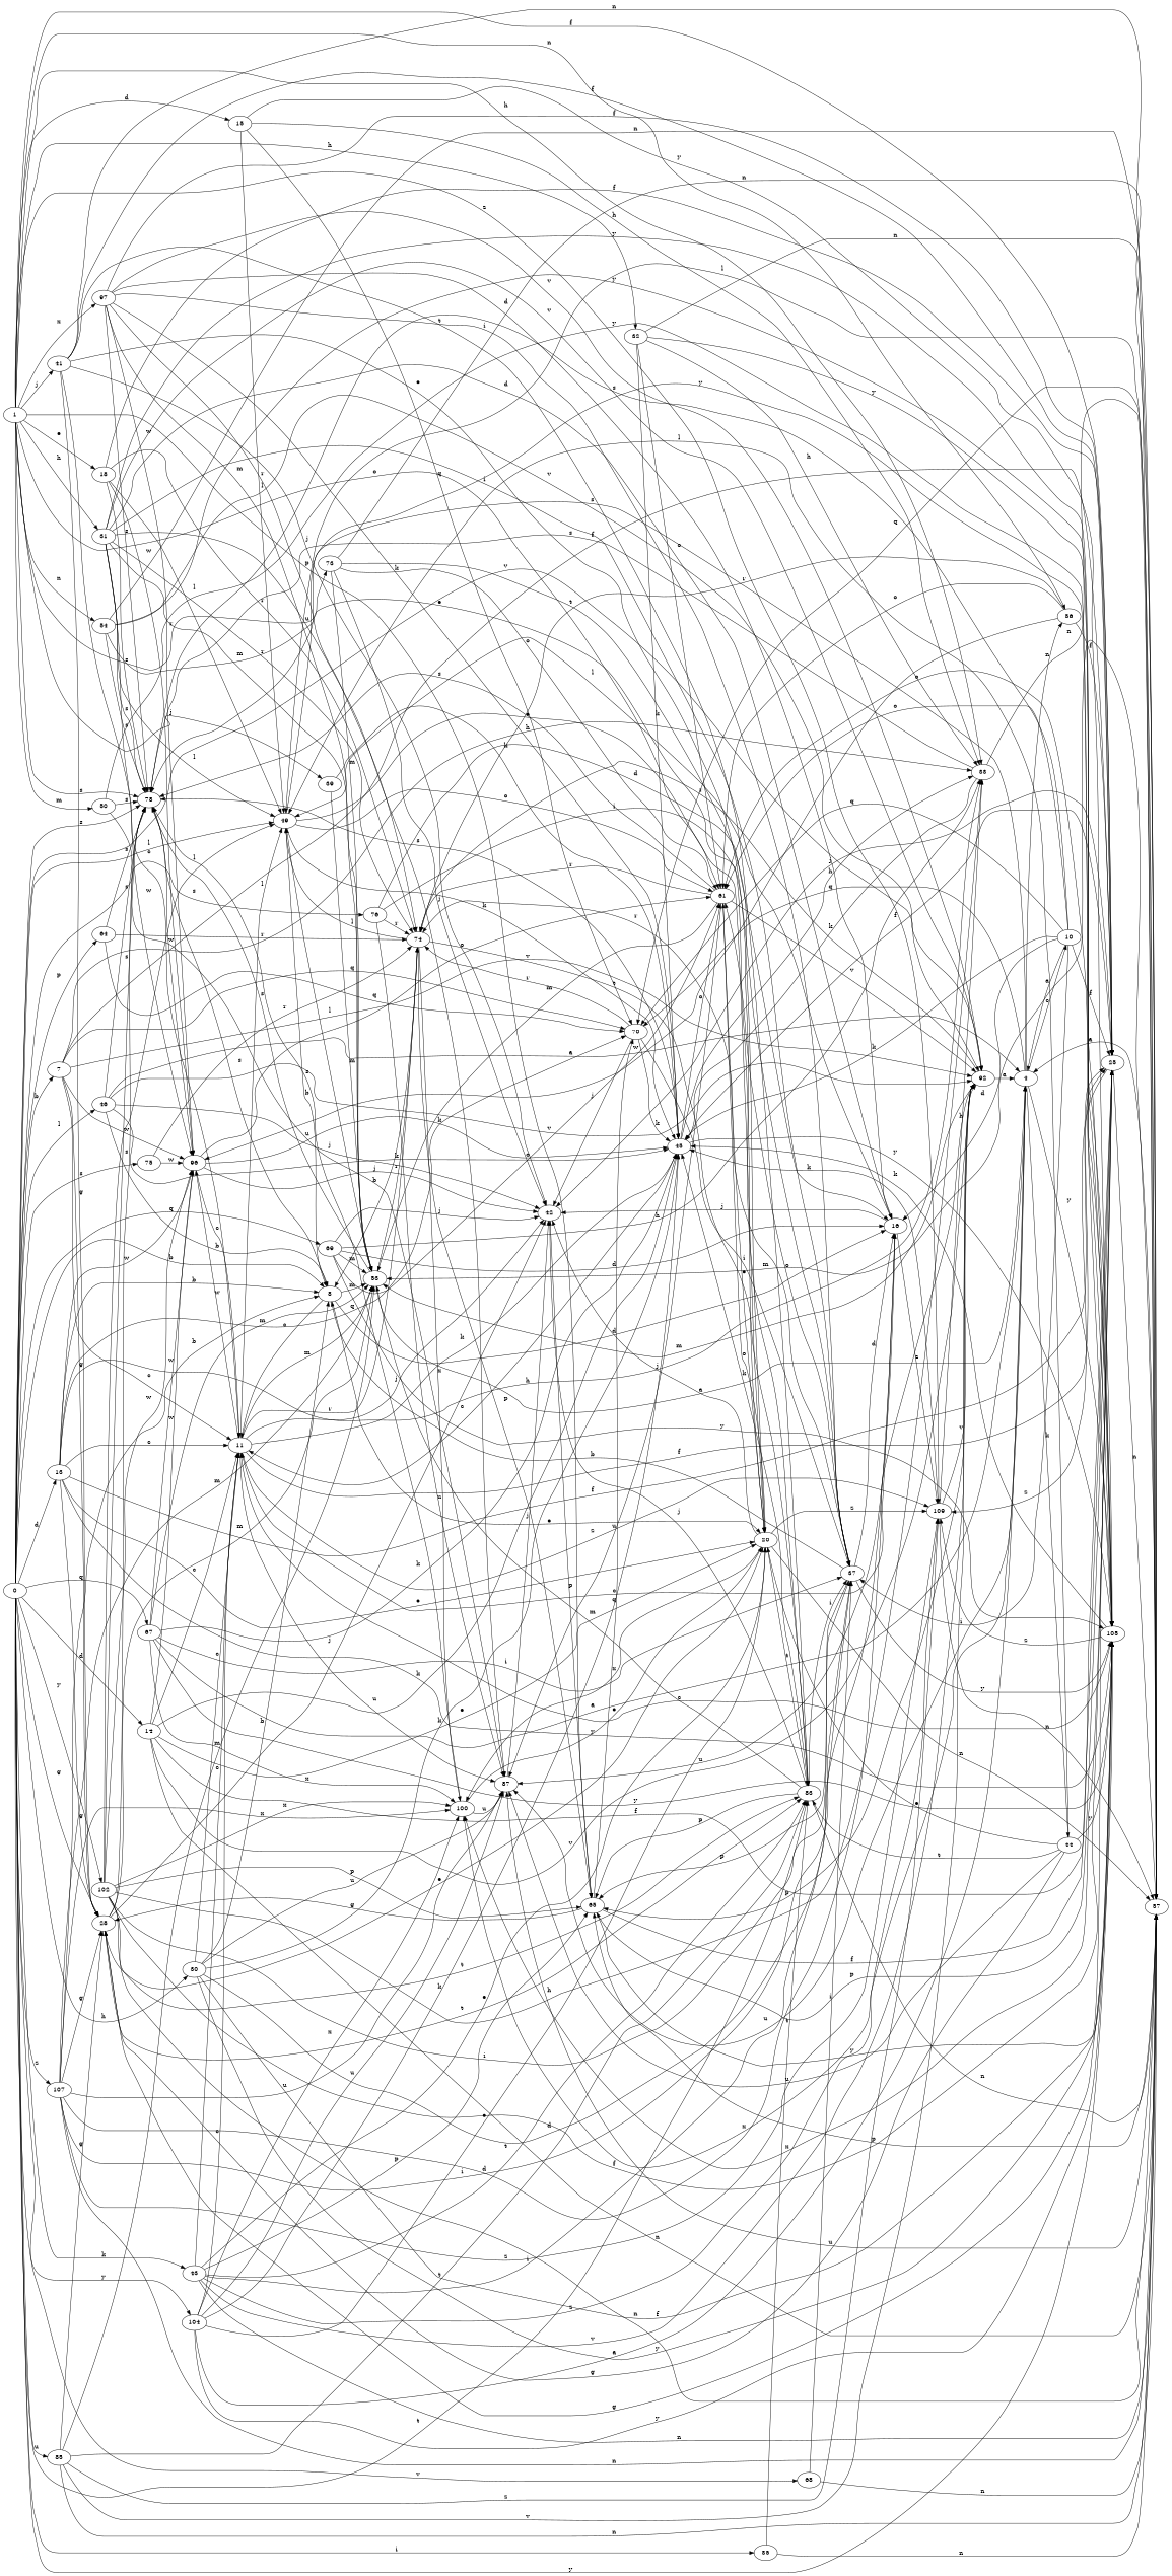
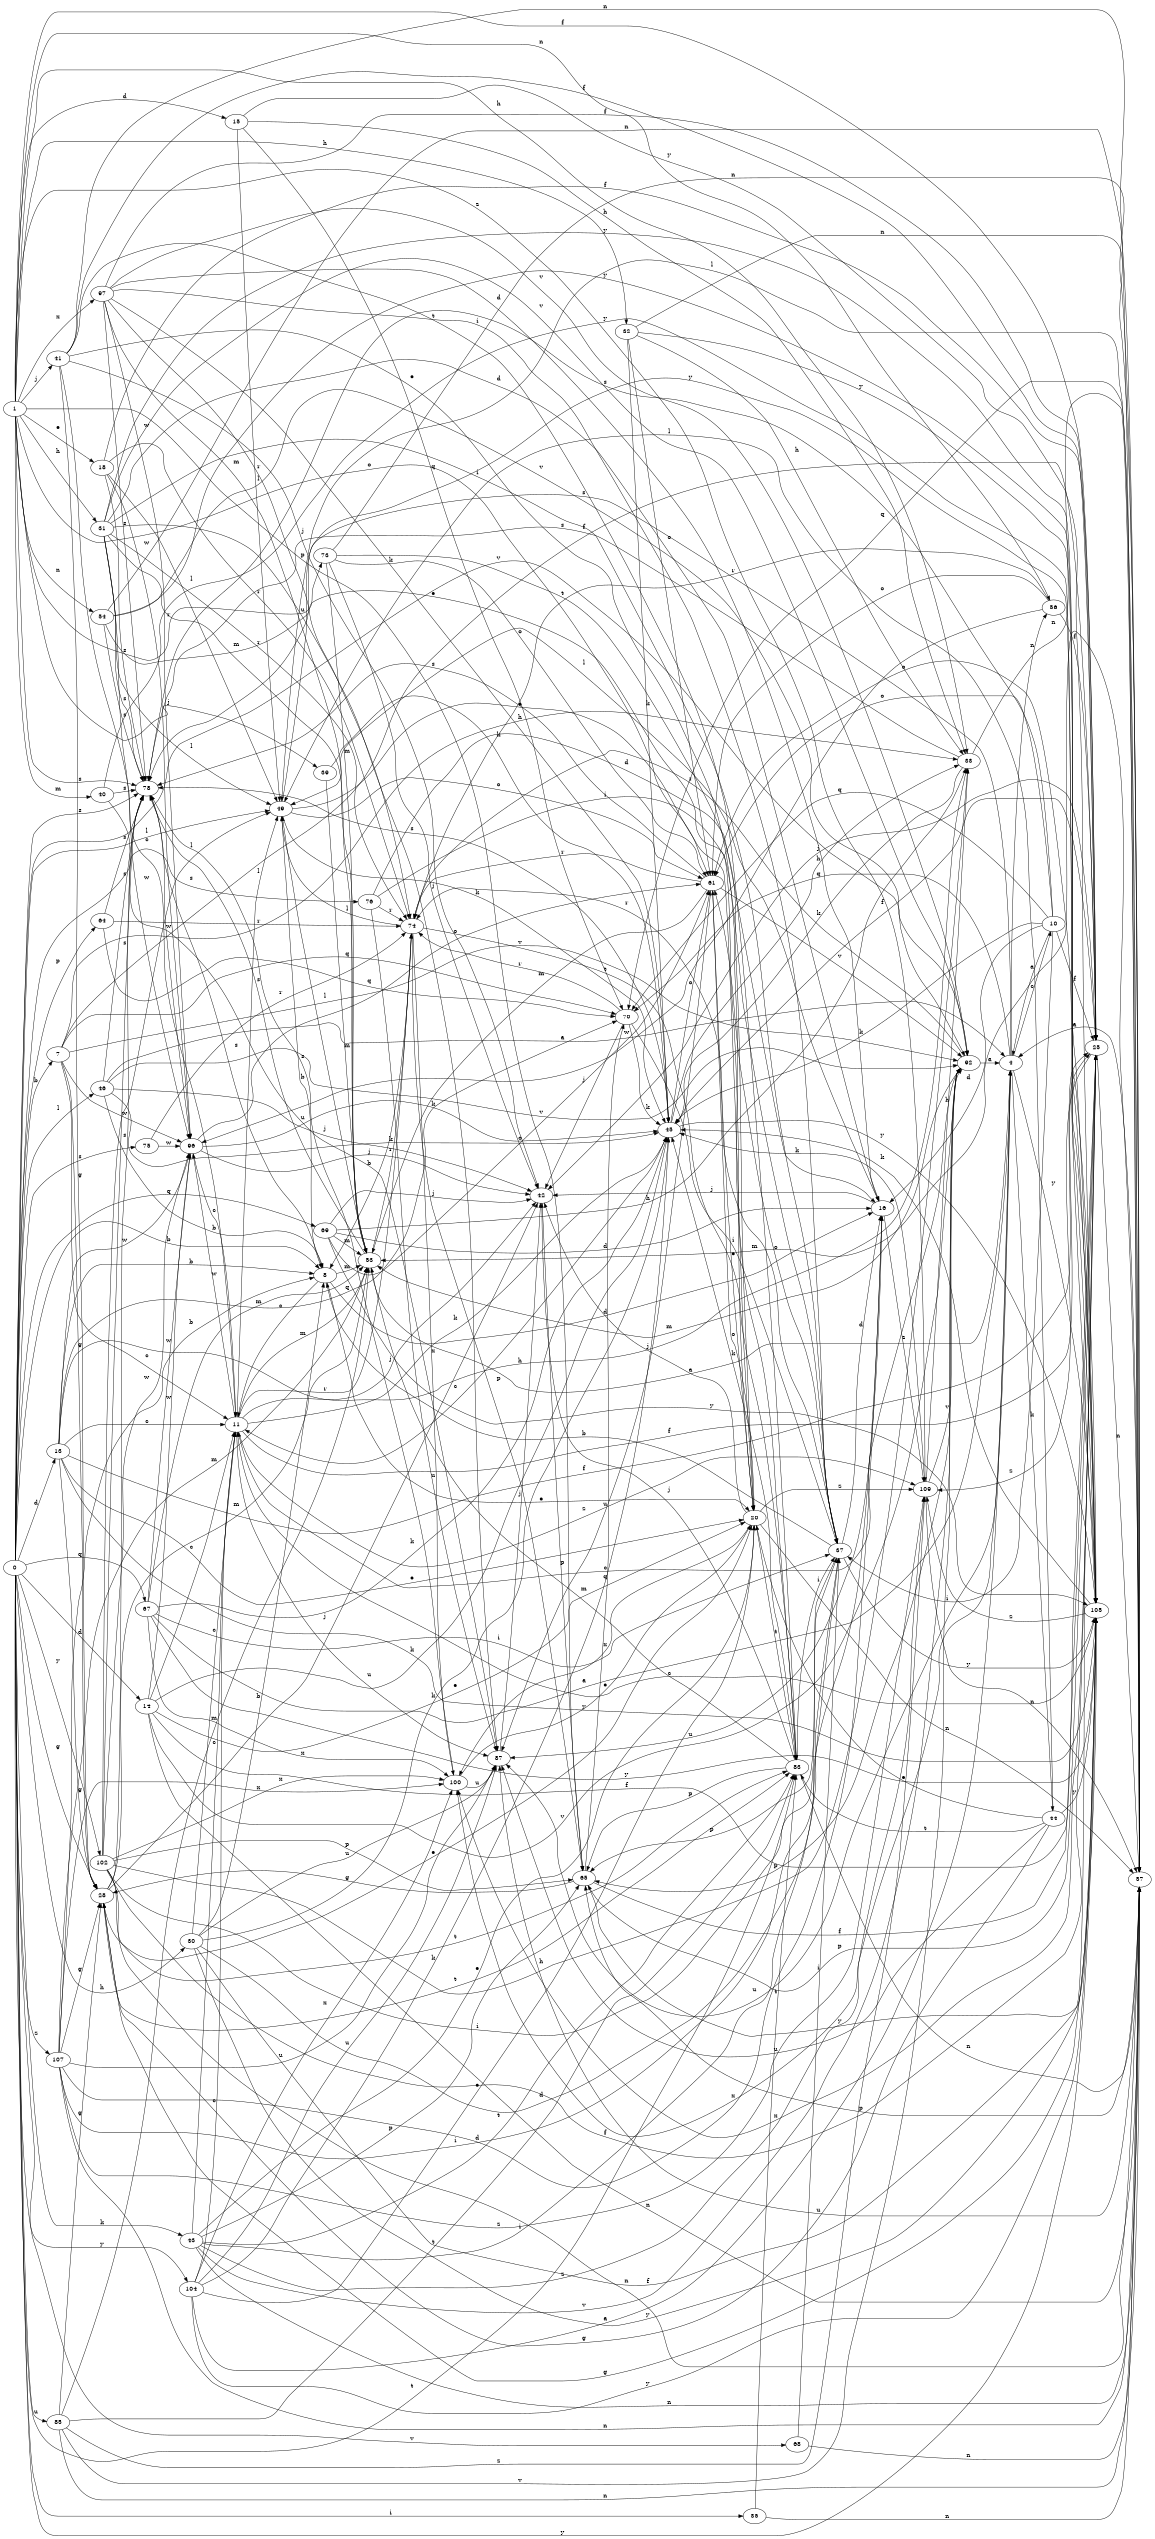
  strict digraph {
    rankdir=LR
    0
    7
    8
    13
    14
    28
    30
    35
    43
    46
    49
    64
    67
    69
    75
    76
    78
    83
    85
    n20 [label=68]
    92
    102
    104
    105
    107
    25
    33
    70
    11
    96
    16
    20
    53
    45
    57
    42
    87
    65
    109
    37
    4
    61
    74
    100
    1
    15
    18
    31
    32
    39
    41
-   50
+   50 [label=40]
    54
    56
    73
    97
    10
    44
    0 -> 7 [label=b]
    0 -> 8 [label=b]
    0 -> 13 [label=d]
    0 -> 14 [label=d]
    0 -> 28 [label=g]
    0 -> 30 [label=h]
    0 -> 35 [label=i]
    0 -> 43 [label=k]
    0 -> 46 [label=l]
    0 -> 49 [label=l]
    0 -> 64 [label=p]
    0 -> 67 [label=q]
    0 -> 69 [label=q]
    0 -> 75 [label=s]
    0 -> 76 [label=s]
    0 -> 78 [label=s]
    0 -> 83 [label=t]
    0 -> 85 [label=u]
    0 -> n20 [label=v]
    0 -> 92 [label=v]
    0 -> 102 [label=y]
    0 -> 104 [label=y]
    0 -> 105 [label=y]
    0 -> 107 [label=z]
    7 -> 28 [label=g]
    7 -> 92 [label=v]
    7 -> 25 [label=f]
    7 -> 33 [label=h]
    7 -> 70 [label=q]
    7 -> 11 [label=c]
    7 -> 96 [label=w]
    8 -> 78 [label=s]
    8 -> 11 [label=c]
    8 -> 16 [label=d]
    8 -> 20 [label=e]
    8 -> 53 [label=m]
    13 -> 8 [label=b]
    13 -> 28 [label=g]
    13 -> 105 [label=y]
    13 -> 25 [label=f]
    13 -> 33 [label=h]
    13 -> 70 [label=q]
    13 -> 11 [label=c]
    13 -> 96 [label=w]
    13 -> 20 [label=e]
    14 -> 92 [label=v]
    14 -> 25 [label=f]
    14 -> 11 [label=c]
    14 -> 96 [label=w]
    14 -> 20 [label=e]
    14 -> 45 [label=k]
    14 -> 57 [label=n]
    28 -> 78 [label=s]
    28 -> 83 [label=t]
    28 -> 20 [label=e]
    28 -> 53 [label=m]
    28 -> 42 [label=j]
    30 -> 8 [label=b]
    30 -> 105 [label=y]
    30 -> 25 [label=f]
    30 -> 11 [label=c]
    30 -> 16 [label=d]
    30 -> 45 [label=k]
    30 -> 87 [label=u]
    35 -> 83 [label=t]
    35 -> 57 [label=n]
    43 -> 83 [label=t]
    43 -> 92 [label=v]
    43 -> 11 [label=c]
    43 -> 20 [label=e]
    43 -> 57 [label=n]
    43 -> 65 [label=p]
    43 -> 109 [label=z]
    43 -> 37 [label=i]
    46 -> 8 [label=b]
    46 -> 78 [label=s]
    46 -> 92 [label=v]
    46 -> 45 [label=k]
    46 -> 42 [label=j]
    46 -> 4 [label=a]
    49 -> 8 [label=b]
    49 -> 105 [label=y]
    49 -> 20 [label=e]
    49 -> 45 [label=k]
    49 -> 61 [label=o]
    64 -> 78 [label=s]
    64 -> 70 [label=q]
    64 -> 74 [label=r]
    67 -> 105 [label=y]
    67 -> 96 [label=w]
    67 -> 53 [label=m]
    67 -> 45 [label=k]
    67 -> 37 [label=i]
    67 -> 4 [label=a]
    67 -> 100 [label=x]
    69 -> 105 [label=y]
    69 -> 33 [label=h]
    69 -> 16 [label=d]
    69 -> 53 [label=m]
    69 -> 42 [label=j]
    69 -> 61 [label=o]
    75 -> 96 [label=w]
    75 -> 74 [label=r]
    76 -> 16 [label=d]
    76 -> 87 [label=u]
    76 -> 37 [label=i]
    76 -> 74 [label=r]
    78 -> 96 [label=w]
    83 -> 53 [label=m]
    83 -> 45 [label=k]
    83 -> 57 [label=n]
    83 -> 42 [label=j]
    83 -> 65 [label=p]
    83 -> 37 [label=i]
    85 -> 28 [label=g]
    85 -> 83 [label=t]
    85 -> 92 [label=v]
    85 -> 53 [label=m]
    85 -> 57 [label=n]
    85 -> 109 [label=z]
    n20 -> 57 [label=n]
    n20 -> 37 [label=i]
    92 -> 11 [label=c]
    92 -> 53 [label=m]
    92 -> 65 [label=p]
    92 -> 4 [label=a]
    92 -> 74 [label=r]
    102 -> 49 [label=l]
    102 -> 78 [label=s]
    102 -> 83 [label=t]
    102 -> 25 [label=f]
    102 -> 33 [label=h]
    102 -> 96 [label=w]
    102 -> 57 [label=n]
    102 -> 65 [label=p]
    102 -> 37 [label=i]
    102 -> 100 [label=x]
    104 -> 105 [label=y]
    104 -> 11 [label=c]
    104 -> 20 [label=e]
    104 -> 45 [label=k]
    104 -> 87 [label=u]
    104 -> 4 [label=a]
    104 -> 100 [label=x]
    105 -> 28 [label=g]
    105 -> 11 [label=c]
    105 -> 45 [label=k]
    105 -> 109 [label=z]
    105 -> 61 [label=o]
    107 -> 8 [label=b]
    107 -> 28 [label=g]
    107 -> 16 [label=d]
    107 -> 53 [label=m]
    107 -> 57 [label=n]
    107 -> 87 [label=u]
    107 -> 109 [label=z]
    107 -> 37 [label=i]
    107 -> 100 [label=x]
    25 -> 57 [label=n]
    25 -> 42 [label=j]
    25 -> 65 [label=p]
    25 -> 109 [label=z]
    25 -> 100 [label=x]
    33 -> 78 [label=s]
    33 -> 45 [label=k]
    33 -> 57 [label=n]
    70 -> 45 [label=k]
    70 -> 42 [label=j]
    70 -> 37 [label=i]
    70 -> 74 [label=r]
    11 -> 49 [label=l]
    11 -> 25 [label=f]
    11 -> 96 [label=w]
    11 -> 53 [label=m]
    11 -> 45 [label=k]
    11 -> 42 [label=j]
    11 -> 87 [label=u]
    11 -> 109 [label=z]
    11 -> 74 [label=r]
    96 -> 11 [label=c]
    96 -> 45 [label=k]
    96 -> 42 [label=j]
    96 -> 61 [label=o]
    16 -> 49 [label=l]
    16 -> 42 [label=j]
    16 -> 87 [label=u]
    16 -> 109 [label=z]
    20 -> 83 [label=t]
    20 -> 57 [label=n]
    20 -> 42 [label=j]
    20 -> 109 [label=z]
    20 -> 61 [label=o]
    20 -> 100 [label=x]
    53 -> 49 [label=l]
    53 -> 78 [label=s]
    53 -> 4 [label=a]
    53 -> 74 [label=r]
    45 -> 78 [label=s]
    45 -> 105 [label=y]
    45 -> 25 [label=f]
    45 -> 33 [label=h]
    45 -> 11 [label=c]
    45 -> 61 [label=o]
    57 -> 49 [label=l]
    57 -> 70 [label=q]
    57 -> 53 [label=m]
    57 -> 87 [label=u]
    57 -> 65 [label=p]
    57 -> 4 [label=a]
    42 -> 65 [label=p]
    87 -> 42 [label=j]
    65 -> 28 [label=g]
    65 -> 105 [label=y]
    65 -> 25 [label=f]
    65 -> 70 [label=q]
    109 -> 92 [label=v]
    109 -> 33 [label=h]
    109 -> 45 [label=k]
    109 -> 57 [label=n]
    37 -> 8 [label=b]
    37 -> 105 [label=y]
    37 -> 16 [label=d]
    37 -> 65 [label=p]
    37 -> 61 [label=o]
    37 -> 74 [label=r]
    4 -> 78 [label=s]
    4 -> 105 [label=y]
    4 -> 70 [label=q]
    4 -> 87 [label=u]
    4 -> 100 [label=x]
    4 -> 56 [label=n]
    4 -> 10 [label=c]
    4 -> 44 [label=k]
    61 -> 78 [label=s]
    61 -> 92 [label=v]
    61 -> 20 [label=e]
    61 -> 53 [label=m]
    61 -> 87 [label=u]
    61 -> 74 [label=r]
    74 -> 8 [label=b]
    74 -> 49 [label=l]
    74 -> 83 [label=t]
    74 -> 65 [label=p]
    74 -> 100 [label=x]
    100 -> 78 [label=s]
    100 -> 20 [label=e]
    100 -> 87 [label=u]
    1 -> 78 [label=s]
    1 -> 25 [label=f]
    1 -> 33 [label=h]
    1 -> 65 [label=p]
    1 -> 109 [label=z]
    1 -> 61 [label=o]
    1 -> 15 [label=d]
    1 -> 18 [label=e]
    1 -> 31 [label=h]
    1 -> 32 [label=h]
    1 -> 39 [label=j]
    1 -> 41 [label=j]
    1 -> 50 [label=m]
    1 -> 54 [label=n]
    1 -> 56 [label=n]
    1 -> 73 [label=r]
    1 -> 97 [label=x]
    15 -> 49 [label=l]
    15 -> 105 [label=y]
    15 -> 33 [label=h]
    15 -> 70 [label=q]
    18 -> 49 [label=l]
    18 -> 78 [label=s]
    18 -> 25 [label=f]
    18 -> 96 [label=w]
    18 -> 74 [label=r]
    31 -> 49 [label=l]
    31 -> 78 [label=s]
    31 -> 92 [label=v]
    31 -> 105 [label=y]
    31 -> 96 [label=w]
    31 -> 16 [label=d]
    31 -> 53 [label=m]
    31 -> 87 [label=u]
    31 -> 37 [label=i]
    31 -> 74 [label=r]
    32 -> 105 [label=y]
    32 -> 33 [label=h]
    32 -> 45 [label=k]
    32 -> 57 [label=n]
    32 -> 61 [label=o]
    39 -> 53 [label=m]
    39 -> 45 [label=k]
    41 -> 28 [label=g]
    41 -> 83 [label=t]
    41 -> 25 [label=f]
    41 -> 11 [label=c]
    41 -> 20 [label=e]
    41 -> 57 [label=n]
    41 -> 42 [label=j]
    50 -> 78 [label=s]
    50 -> 105 [label=y]
    50 -> 87 [label=u]
    54 -> 78 [label=s]
    54 -> 92 [label=v]
    54 -> 105 [label=y]
    54 -> 20 [label=e]
    54 -> 57 [label=n]
    56 -> 25 [label=f]
    56 -> 96 [label=w]
    56 -> 61 [label=o]
    56 -> 74 [label=r]
    73 -> 83 [label=t]
    73 -> 53 [label=m]
    73 -> 57 [label=n]
    73 -> 42 [label=j]
    73 -> 61 [label=o]
    97 -> 78 [label=s]
    97 -> 92 [label=v]
    97 -> 25 [label=f]
    97 -> 96 [label=w]
    97 -> 16 [label=d]
    97 -> 53 [label=m]
    97 -> 45 [label=k]
    97 -> 37 [label=i]
    97 -> 74 [label=r]
    10 -> 78 [label=s]
    10 -> 25 [label=f]
    10 -> 70 [label=q]
    10 -> 16 [label=d]
    10 -> 45 [label=k]
    10 -> 37 [label=i]
    10 -> 4 [label=a]
    10 -> 61 [label=o]
    44 -> 28 [label=g]
    44 -> 49 [label=l]
    44 -> 83 [label=t]
    44 -> 105 [label=y]
    44 -> 20 [label=e]
    44 -> 87 [label=u]
  }
